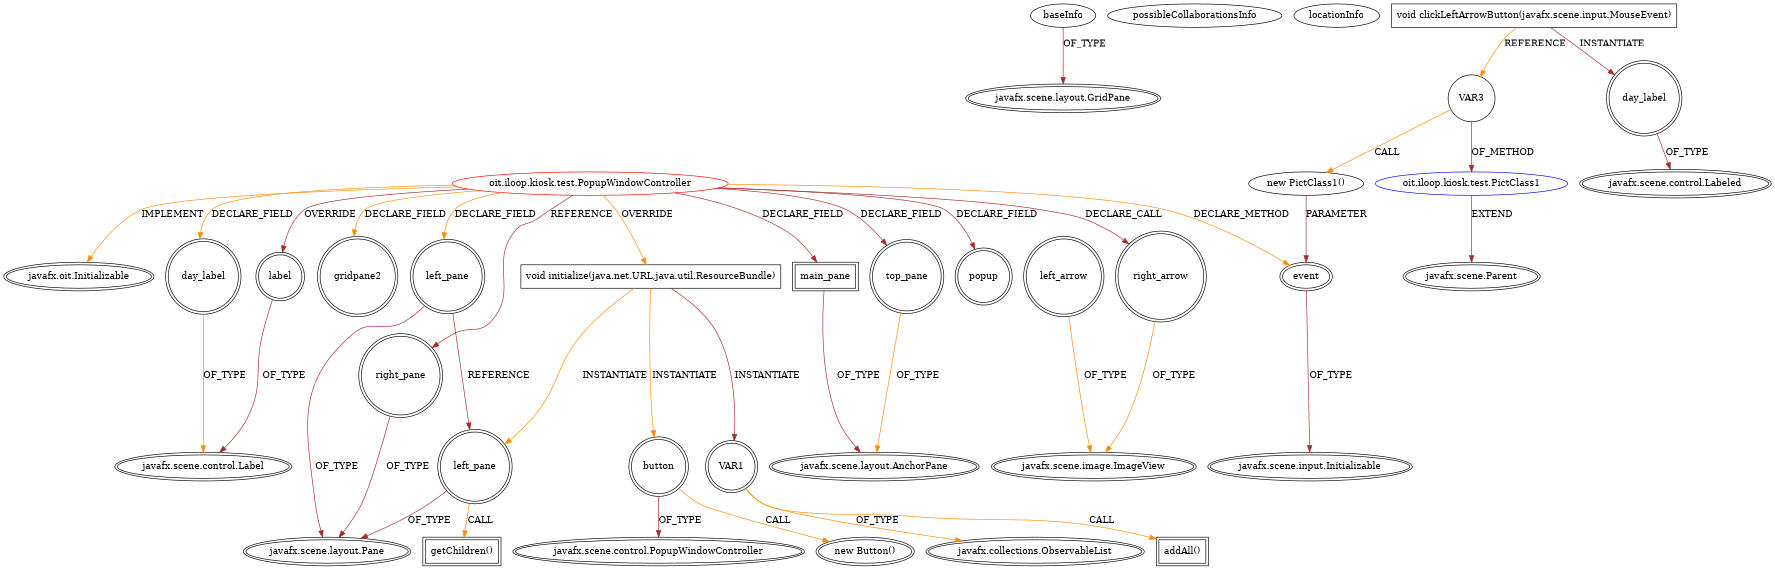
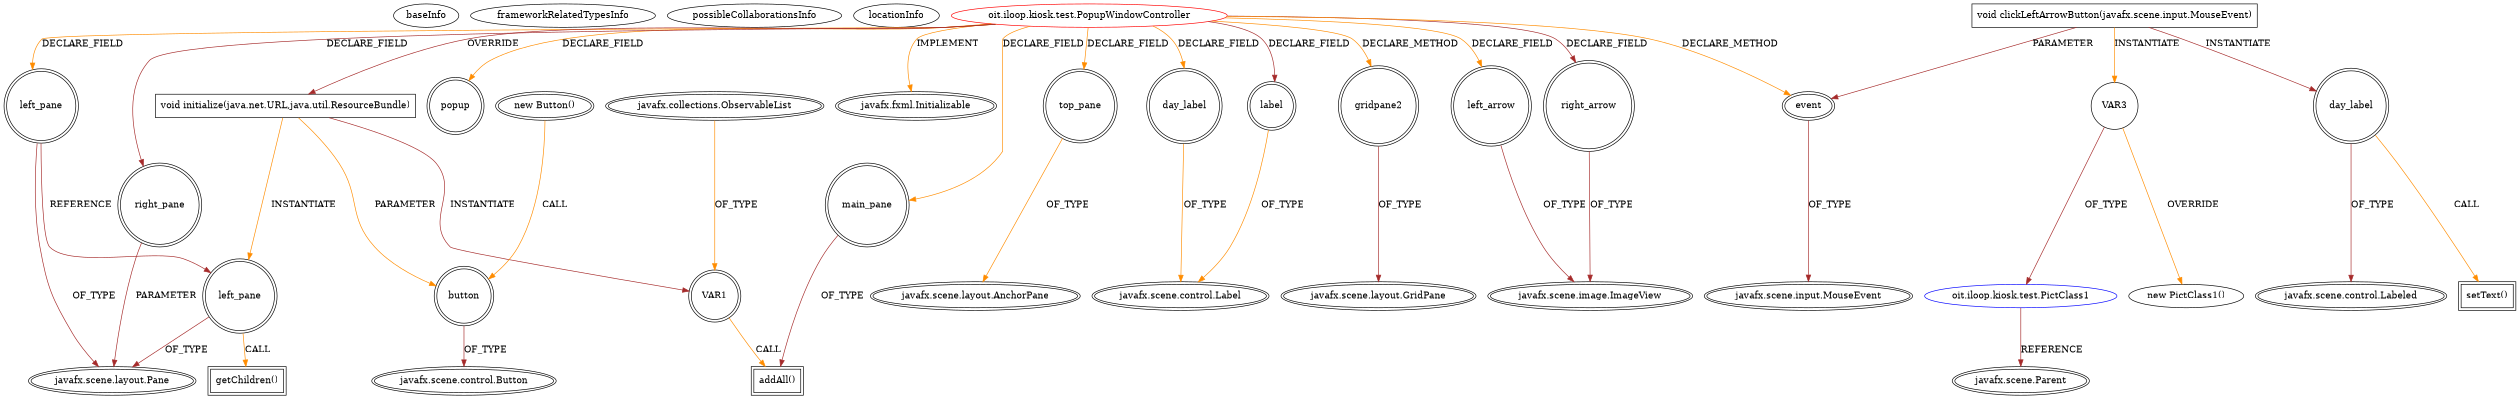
  digraph {
    node [isFrameworkType=true vertexType=FIELD_DECLARATION peripheries=2]
    edge [color=brown]
    baseInfo [category=extension_graph graphId=3169 isAnonymous=false possibleRelation=true isFrameworkType="" vertexType="" peripheries=""]
+   frameworkRelatedTypesInfo [0="javafx.fxml.Initializable" isFrameworkType="" vertexType="" peripheries=""]
    possibleCollaborationsInfo [0="3169~CLIENT_METHOD_DECLARATION-INSTANTIATION-~javafx.fxml.Initializable ~javafx.scene.Parent ~false~false" isFrameworkType="" vertexType="" peripheries=""]
    locationInfo [contextSignature=PopupWindowController filePath="/iloop-kiosk-KIOSK-Project/KIOSK-Project-master/src/oit/iloop/kiosk/test/PopupWindowController.java" graphId=3169 projectName="iloop-kiosk-KIOSK-Project" isFrameworkType="" vertexType="" peripheries=""]
    n5 [color=red isFrameworkType=false label="oit.iloop.kiosk.test.PopupWindowController" vertexType=ROOT_CLIENT_CLASS_DECLARATION peripheries=""]
-   n6 [label="javafx.oit.Initializable" vertexType=FRAMEWORK_INTERFACE_TYPE]
+   n6 [label="javafx.fxml.Initializable" vertexType=FRAMEWORK_INTERFACE_TYPE]
    n7 [label=day_label shape=circle]
    n8 [label=gridpane2 shape=circle]
    n9 [label=label shape=circle]
    n10 [label=left_arrow shape=circle]
    n11 [label=left_pane shape=circle]
-   n12 [label=main_pane shape=box]
+   n12 [label=main_pane shape=circle]
    n13 [label=popup shape=circle]
    n14 [label=right_arrow shape=circle]
    n15 [label=right_pane shape=circle]
    n16 [label=top_pane shape=circle]
    n17 [isFrameworkType=false label="void initialize(java.net.URL,java.util.ResourceBundle)" shape=box vertexType=OVERRIDING_METHOD_DECLARATION peripheries=""]
    n18 [label=event vertexType=PARAMETER_DECLARATION]
    n19 [label="javafx.scene.control.Label" vertexType=FRAMEWORK_CLASS_TYPE]
    n20 [label="javafx.scene.layout.GridPane" vertexType=FRAMEWORK_CLASS_TYPE]
    n21 [label="javafx.scene.image.ImageView" vertexType=FRAMEWORK_CLASS_TYPE]
    n22 [label="javafx.scene.layout.Pane" vertexType=FRAMEWORK_CLASS_TYPE]
    n23 [label=left_pane shape=circle vertexType=VARIABLE_EXPRESION]
    n24 [label="javafx.scene.layout.AnchorPane" vertexType=FRAMEWORK_CLASS_TYPE]
    n25 [label=button shape=circle vertexType=VARIABLE_EXPRESION]
    n26 [label=VAR1 shape=circle vertexType=VARIABLE_EXPRESION]
    n27 [isFrameworkType=false label="void clickLeftArrowButton(javafx.scene.input.MouseEvent)" shape=box vertexType=CLIENT_METHOD_DECLARATION peripheries=""]
    n28 [isFrameworkType=false label=VAR3 shape=circle vertexType=VARIABLE_EXPRESION peripheries=""]
    n29 [label=day_label shape=circle vertexType=VARIABLE_EXPRESION]
    n30 [label="getChildren()" shape=box vertexType=INSIDE_CALL]
-   n31 [label="javafx.scene.control.PopupWindowController" vertexType=FRAMEWORK_CLASS_TYPE]
+   n31 [label="javafx.scene.control.Button" vertexType=FRAMEWORK_CLASS_TYPE]
    n32 [label="new Button()" vertexType=CONSTRUCTOR_CALL]
    n33 [label="javafx.collections.ObservableList" vertexType=FRAMEWORK_INTERFACE_TYPE]
    n34 [label="addAll()" shape=box vertexType=INSIDE_CALL]
-   n35 [label="javafx.scene.input.Initializable" vertexType=FRAMEWORK_CLASS_TYPE]
+   n35 [label="javafx.scene.input.MouseEvent" vertexType=FRAMEWORK_CLASS_TYPE]
    n36 [color=blue isFrameworkType=false label="oit.iloop.kiosk.test.PictClass1" vertexType=REFERENCE_CLIENT_CLASS_DECLARATION peripheries=""]
    n37 [isFrameworkType=false label="new PictClass1()" vertexType=CONSTRUCTOR_CALL peripheries=""]
    n38 [label="javafx.scene.control.Labeled" vertexType=FRAMEWORK_CLASS_TYPE]
+   n39 [label="setText()" shape=box vertexType=INSIDE_CALL]
    n40 [label="javafx.scene.Parent" vertexType=FRAMEWORK_CLASS_TYPE]
    n5 -> n6 [color=darkorange label=IMPLEMENT]
    n5 -> n7 [color=darkorange label=DECLARE_FIELD]
-   n5 -> n8 [color=darkorange label=DECLARE_FIELD]
-   n5 -> n9 [label=OVERRIDE]
+   n5 -> n8 [color=darkorange label=DECLARE_METHOD]
+   n5 -> n9 [label=DECLARE_FIELD]
+   n5 -> n10 [color=darkorange label=DECLARE_FIELD]
    n5 -> n11 [color=darkorange label=DECLARE_FIELD]
-   n5 -> n12 [label=DECLARE_FIELD]
-   n5 -> n13 [label=DECLARE_FIELD]
-   n5 -> n14 [label=DECLARE_CALL]
-   n5 -> n15 [label=REFERENCE]
-   n5 -> n16 [label=DECLARE_FIELD]
-   n5 -> n17 [color=darkorange label=OVERRIDE]
+   n5 -> n12 [color=darkorange label=DECLARE_FIELD]
+   n5 -> n13 [color=darkorange label=DECLARE_FIELD]
+   n5 -> n14 [label=DECLARE_FIELD]
+   n5 -> n15 [label=DECLARE_FIELD]
+   n5 -> n16 [color=darkorange label=DECLARE_FIELD]
+   n5 -> n17 [label=OVERRIDE]
    n5 -> n18 [color=darkorange label=DECLARE_METHOD]
    n7 -> n19 [color=darkorange label=OF_TYPE]
-   baseInfo -> n20 [label=OF_TYPE]
-   n9 -> n19 [label=OF_TYPE]
-   n10 -> n21 [color=darkorange label=OF_TYPE]
+   n8 -> n20 [label=OF_TYPE]
+   n9 -> n19 [color=darkorange label=OF_TYPE]
+   n10 -> n21 [label=OF_TYPE]
    n11 -> n22 [label=OF_TYPE]
    n11 -> n23 [label=REFERENCE]
-   n12 -> n24 [label=OF_TYPE]
-   n14 -> n21 [color=darkorange label=OF_TYPE]
-   n15 -> n22 [label=OF_TYPE]
+   n12 -> n34 [label=OF_TYPE]
+   n14 -> n21 [label=OF_TYPE]
+   n15 -> n22 [label=PARAMETER]
    n16 -> n24 [color=darkorange label=OF_TYPE]
    n17 -> n23 [color=darkorange label=INSTANTIATE]
-   n17 -> n25 [color=darkorange label=INSTANTIATE]
+   n17 -> n25 [color=darkorange label=PARAMETER]
    n17 -> n26 [label=INSTANTIATE]
    n18 -> n35 [label=OF_TYPE]
    n23 -> n22 [label=OF_TYPE]
    n23 -> n30 [color=darkorange label=CALL]
    n25 -> n31 [label=OF_TYPE]
-   n25 -> n32 [color=darkorange label=CALL]
-   n26 -> n33 [color=darkorange label=OF_TYPE]
+   n32 -> n25 [color=darkorange label=CALL]
+   n33 -> n26 [color=darkorange label=OF_TYPE]
    n26 -> n34 [color=darkorange label=CALL]
-   n37 -> n18 [label=PARAMETER]
-   n27 -> n28 [color=darkorange label=REFERENCE]
+   n27 -> n18 [label=PARAMETER]
+   n27 -> n28 [color=darkorange label=INSTANTIATE]
    n27 -> n29 [label=INSTANTIATE]
-   n28 -> n36 [label=OF_METHOD]
-   n28 -> n37 [color=darkorange label=CALL]
+   n28 -> n36 [label=OF_TYPE]
+   n28 -> n37 [color=darkorange label=OVERRIDE]
    n29 -> n38 [label=OF_TYPE]
-   n36 -> n40 [label=EXTEND]
+   n29 -> n39 [color=darkorange label=CALL]
+   n36 -> n40 [label=REFERENCE]
  }
